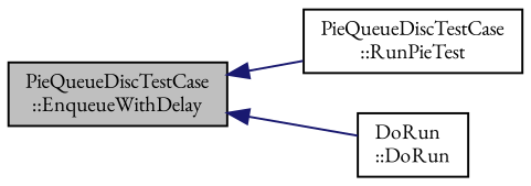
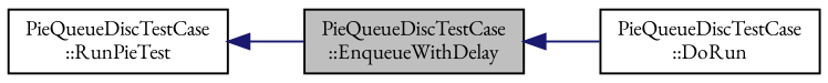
  digraph {
    fontname="EB Garamond"
    rankdir=LR
    node [color=black fillcolor=white fontname="EB Garamond" fontsize=10 shape=record style=filled]
    edge [color=midnightblue dir=back fontname="EB Garamond" fontsize=10 labelfontname=Helvetica labelfontsize=10 style=solid]
    n1 [fillcolor=grey75 fontcolor=black height=0.2 label="PieQueueDiscTestCase\l::EnqueueWithDelay" width=0.4]
    n2 [height=0.2 label="PieQueueDiscTestCase\l::RunPieTest" width=0.4]
-   n3 [height=0.2 label="DoRun\l::DoRun" width=0.4]
-   n1 -> n2
+   n3 [height=0.2 label="PieQueueDiscTestCase\l::DoRun" width=0.4]
+   n2 -> n1
    n1 -> n3
  }
